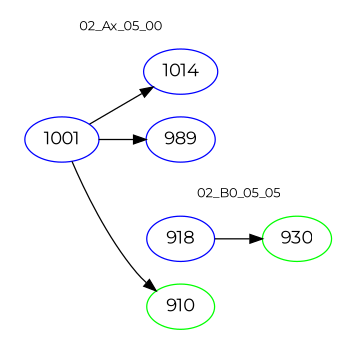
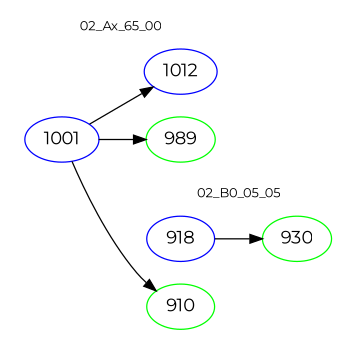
  digraph {
    fontname=Montserrat
    rankdir=LR
    node [color=blue fontname=Montserrat]
    edge [color=black fontname=Montserrat]
    n1 [label=1001]
-   n2 [label=989]
-   n3 [label=1014]
+   n2 [color=green label=989]
+   n3 [label=1012]
    n4 [label=918]
    n5 [color=green label=910]
    n6 [color=green label=930]
    subgraph cluster_1 {
      color=white
      fontsize=10
-     label="02_Ax_05_00"
+     label="02_Ax_65_00"
      n1
      n2
      n3
    }
    subgraph cluster_2 {
      color=white
      fontsize=10
      label="02_B0_05_05"
      n4
      n5
      n6
    }
    n1 -> n2
    n1 -> n3
    n1 -> n5
    n4 -> n6
  }
